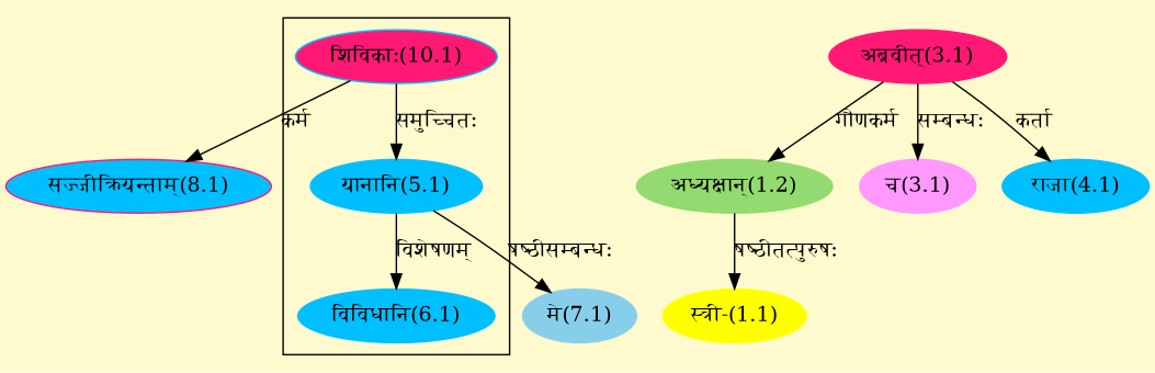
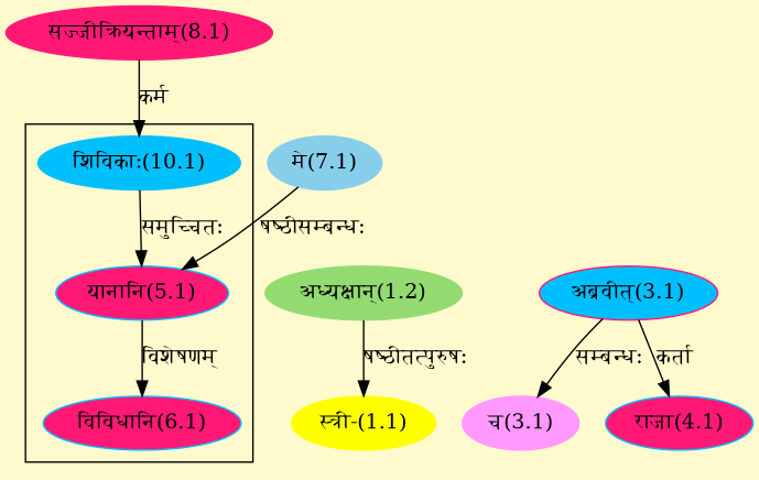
  digraph {
    bgcolor=lemonchiffon1
    compound=true
    rankdir=BT
    node [color="#00BFFF" style=filled]
    edge [dir=back]
-   n1 [label="यानानि(5.1)"]
-   n2 [label="शिविकाः(10.1)" fillcolor="#FF1975"]
-   n3 [label="विविधानि(6.1)"]
-   n4 [color="#FF1975" label="सज्जीक्रियन्ताम्(8.1)" fillcolor="#00BFFF"]
+   n1 [label="यानानि(5.1)" fillcolor="#FF1975"]
+   n2 [label="शिविकाः(10.1)"]
+   n3 [label="विविधानि(6.1)" fillcolor="#FF1975"]
+   n4 [color="#FF1975" label="सज्जीक्रियन्ताम्(8.1)"]
    n5 [color="#FFFF00" label="स्त्री-(1.1)"]
    n6 [color="#93DB70" label="अध्यक्षान्(1.2)"]
-   n7 [color="#FF1975" label="अब्रवीत्(3.1)"]
+   n7 [color="#FF1975" label="अब्रवीत्(3.1)" fillcolor="#00BFFF"]
    n8 [color="#FF99FF" label="च(3.1)"]
-   n9 [label="राजा(4.1)"]
+   n9 [label="राजा(4.1)" fillcolor="#FF1975"]
    n10 [color="#87CEEB" label="मे(7.1)"]
    subgraph cluster_1 {
      n1
      n2
      n3
    }
    n1 -> n2 [label="समुच्चितः"]
-   n4 -> n2 [label="कर्म"]
+   n2 -> n4 [label="कर्म"]
    n3 -> n1 [label="विशेषणम्"]
    n5 -> n6 [label="षष्ठीतत्पुरुषः"]
-   n6 -> n7 [label="गौणकर्म"]
    n8 -> n7 [label="सम्बन्धः"]
    n9 -> n7 [label="कर्ता"]
-   n10 -> n1 [label="षष्ठीसम्बन्धः"]
+   n1 -> n10 [label="षष्ठीसम्बन्धः"]
  }
